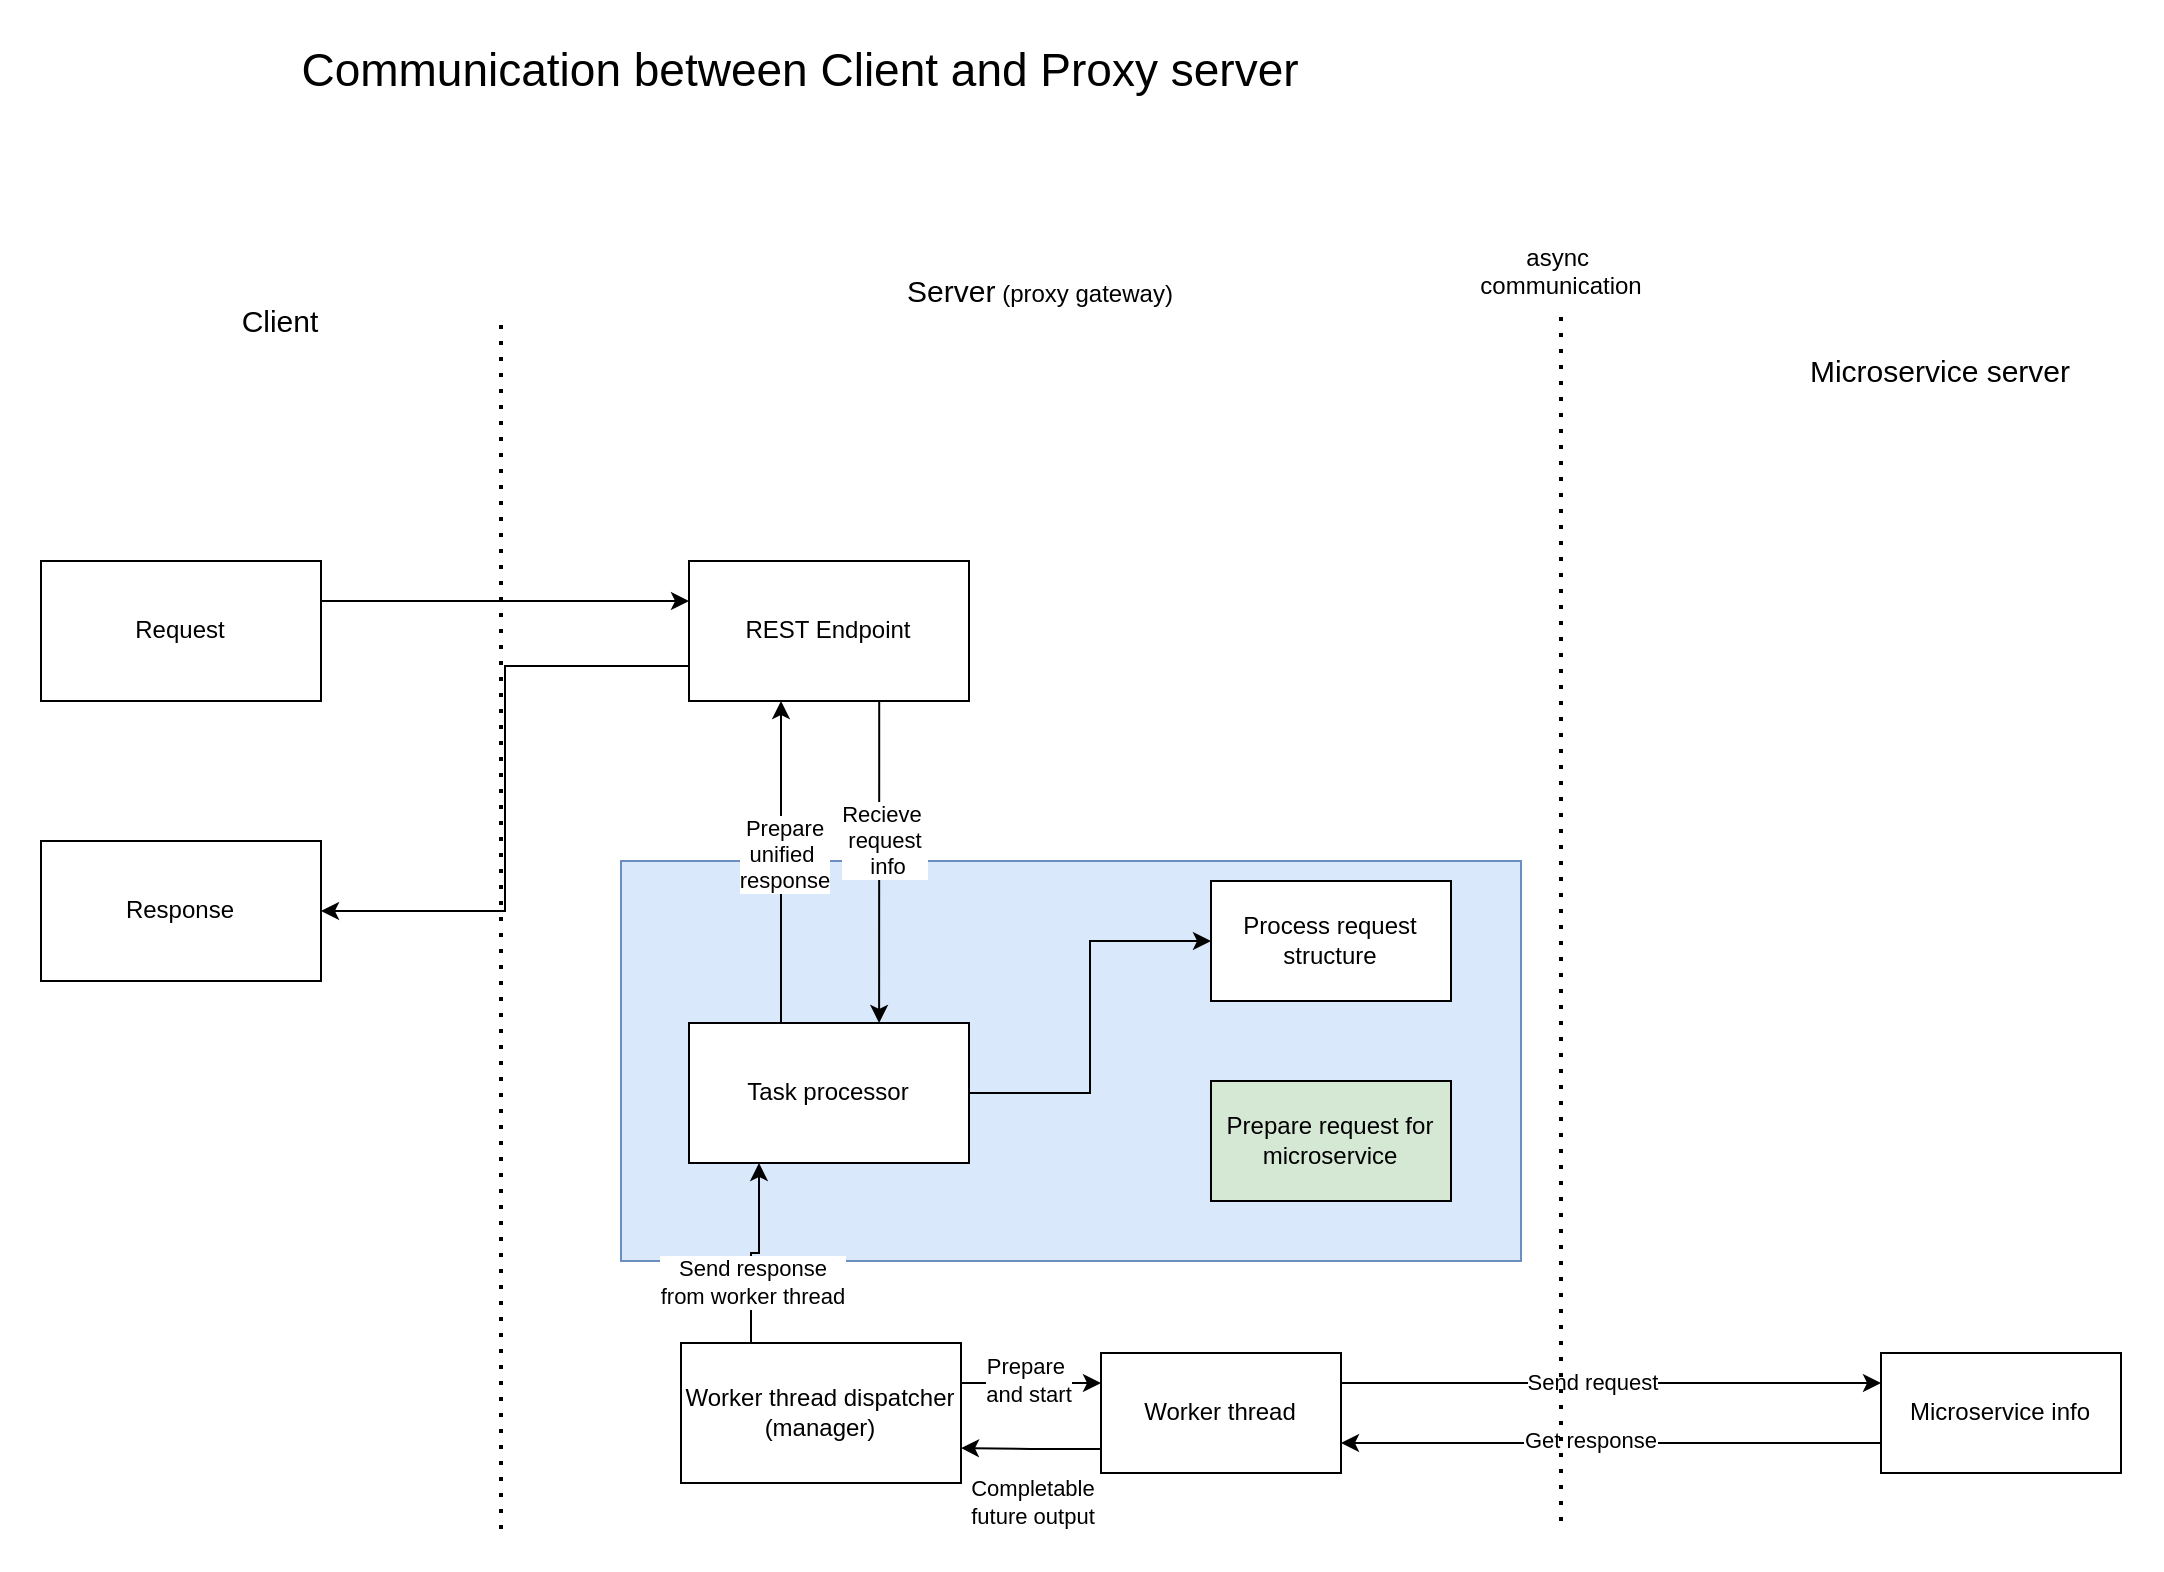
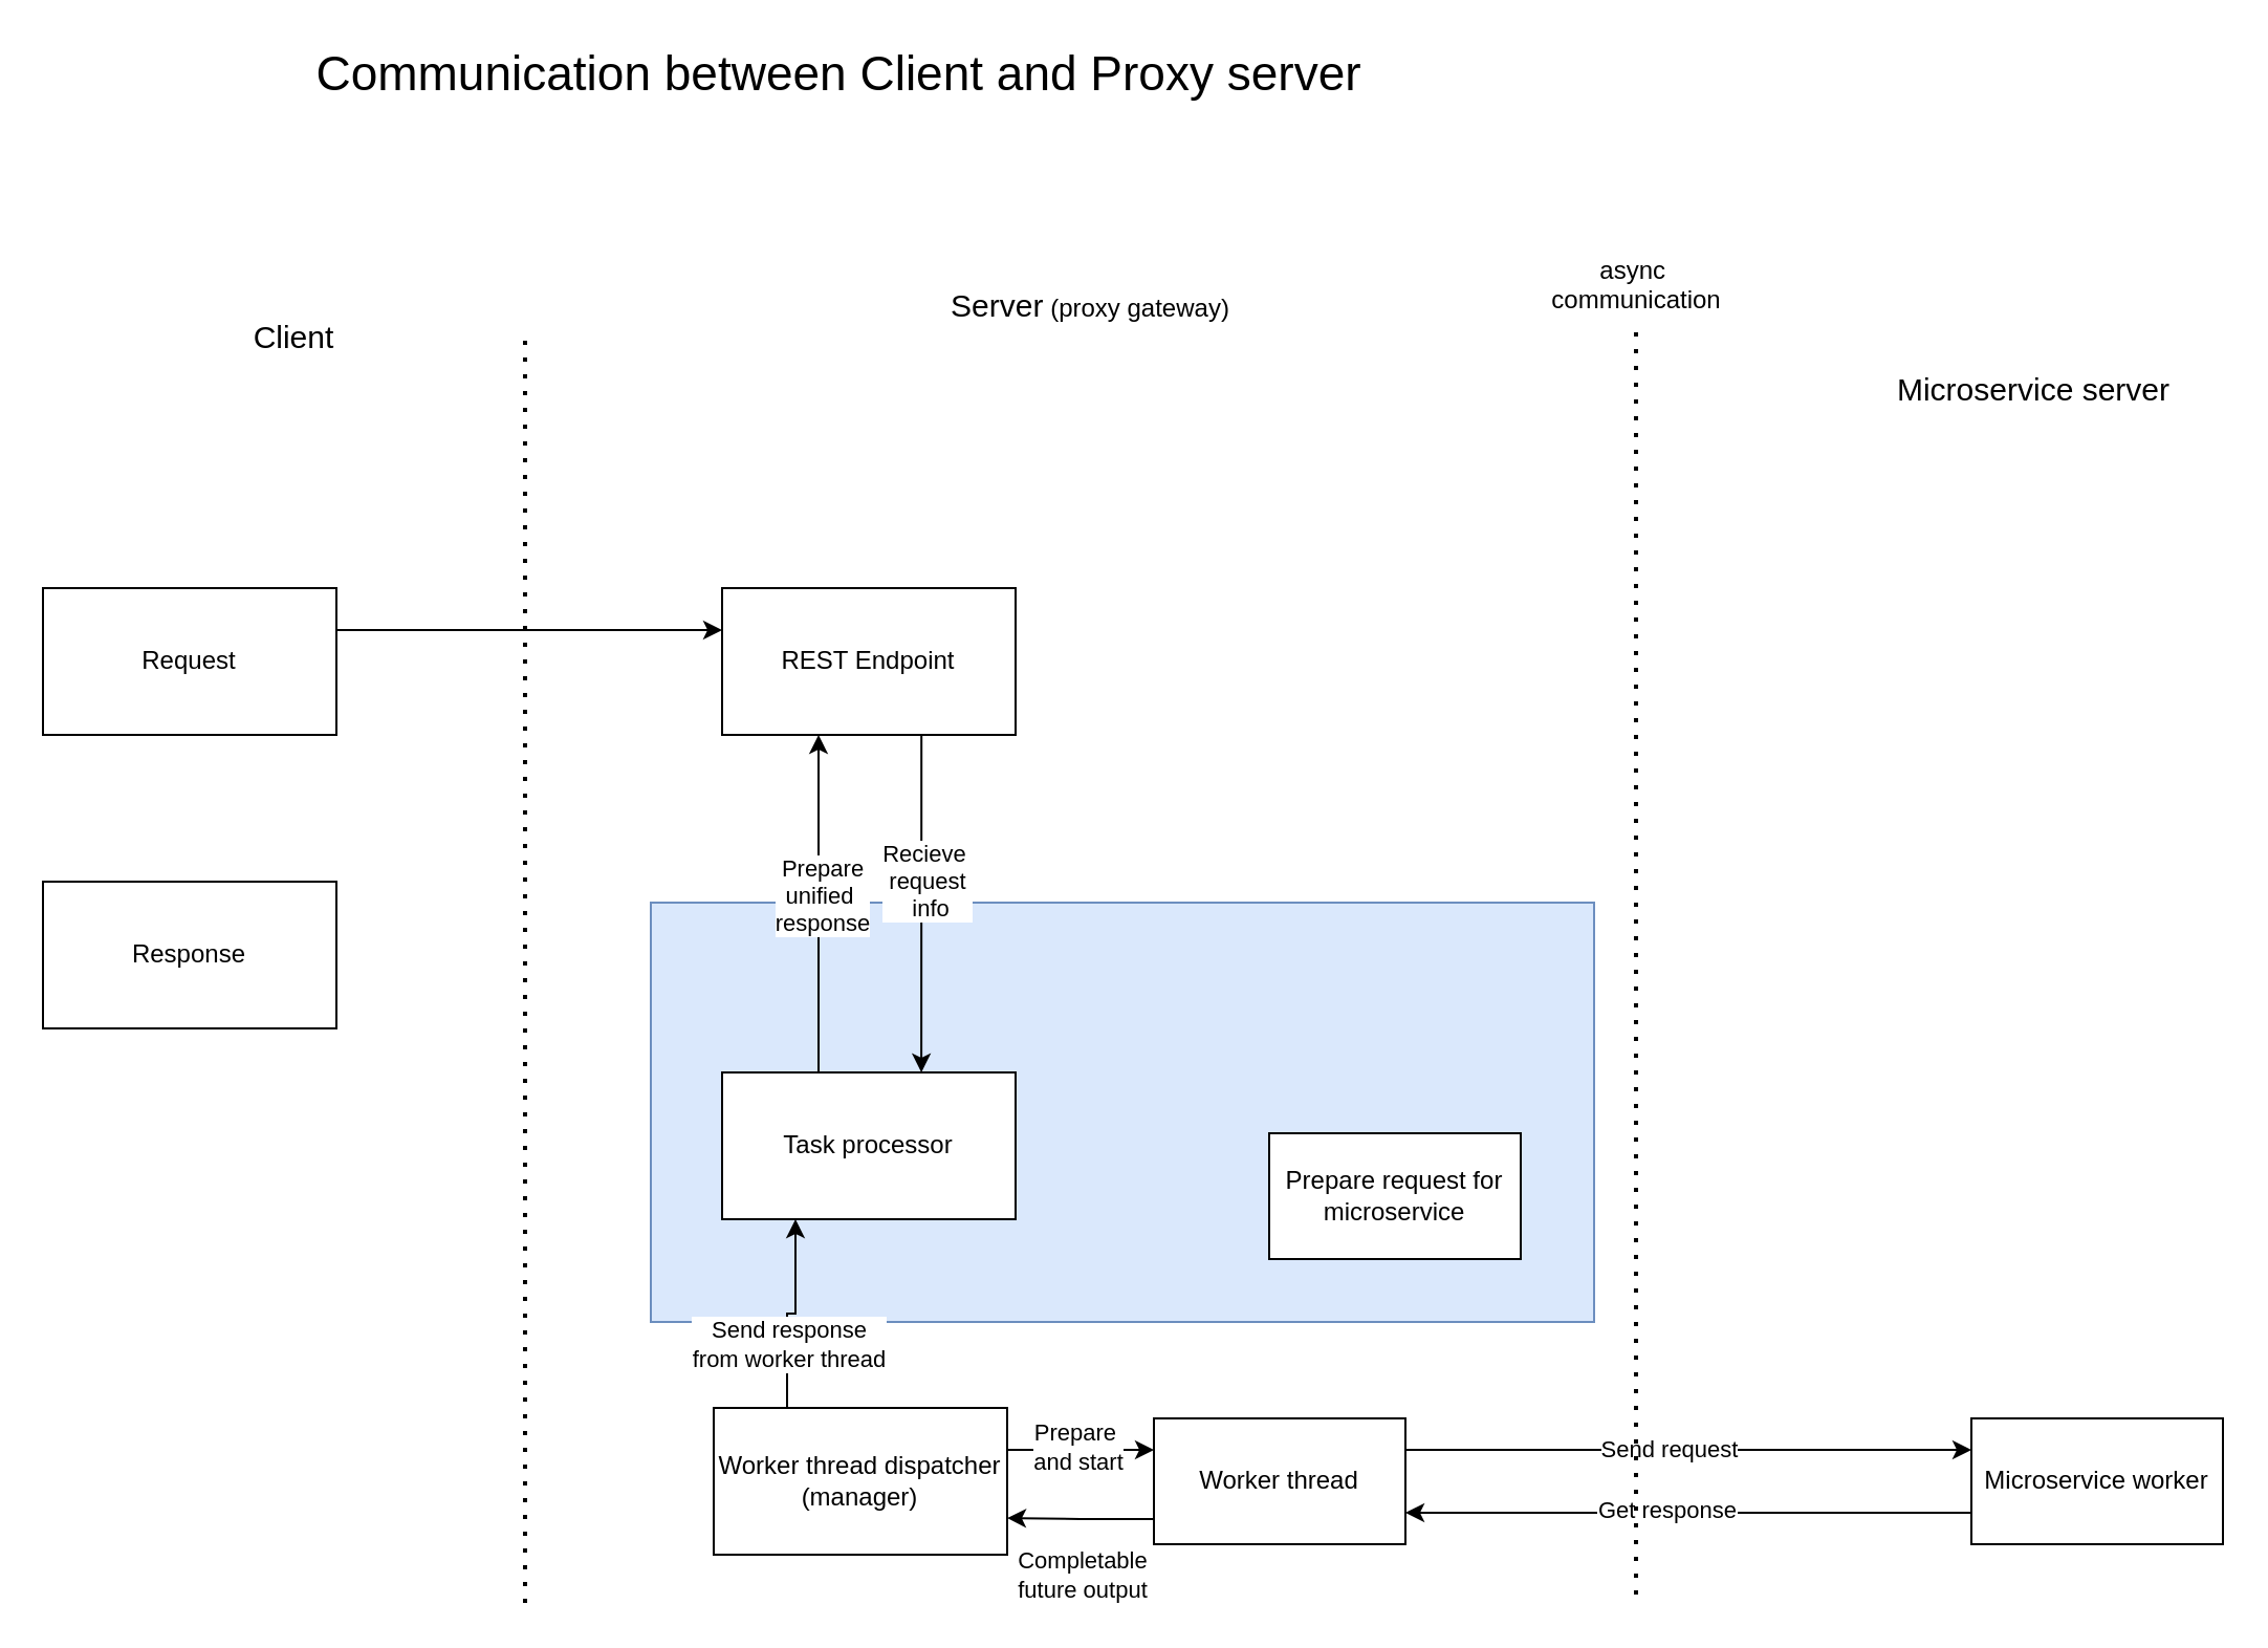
  <mxCell id="0" />
  <mxCell id="1" parent="0" />
  <mxCell id="2" value="&lt;div style=&quot;font-size: 13px;&quot;&gt;&lt;font style=&quot;font-size: 23px;&quot;&gt;Communication between Client and Proxy server&lt;/font&gt;&lt;/div&gt;" style="text;html=1;align=center;verticalAlign=middle;whiteSpace=wrap;rounded=0;" vertex="1" parent="1"><mxGeometry x="130" y="20" width="540" height="30" as="geometry" /></mxCell>
  <mxCell id="3" value="" style="group" vertex="1" connectable="0" parent="1"><mxGeometry x="20" y="280" width="140" height="70" as="geometry" /></mxCell>
  <mxCell id="4" value="" style="rounded=0;whiteSpace=wrap;html=1;" vertex="1" parent="3"><mxGeometry width="140" height="70" as="geometry" /></mxCell>
  <mxCell id="5" value="Request" style="text;html=1;align=center;verticalAlign=middle;whiteSpace=wrap;rounded=0;" vertex="1" parent="3"><mxGeometry width="140" height="70" as="geometry" /></mxCell>
  <mxCell id="6" value="" style="endArrow=classic;html=1;rounded=0;exitX=1;exitY=0.5;exitDx=0;exitDy=0;entryX=0;entryY=0.5;entryDx=0;entryDy=0;" edge="1" parent="1"><mxGeometry width="50" height="50" relative="1" as="geometry"><mxPoint x="160" y="300" as="sourcePoint" /><mxPoint x="344" y="300" as="targetPoint" /></mxGeometry></mxCell>
  <mxCell id="7" value="" style="group" vertex="1" connectable="0" parent="1"><mxGeometry x="344" y="280" width="216" height="70" as="geometry" /></mxCell>
  <mxCell id="8" value="" style="rounded=0;whiteSpace=wrap;html=1;" vertex="1" parent="7"><mxGeometry width="140" height="70" as="geometry" /></mxCell>
  <mxCell id="9" value="REST Endpoint" style="text;html=1;align=center;verticalAlign=middle;whiteSpace=wrap;rounded=0;" vertex="1" parent="7"><mxGeometry width="140" height="70" as="geometry" /></mxCell>
  <mxCell id="10" value="" style="endArrow=none;dashed=1;html=1;dashPattern=1 3;strokeWidth=2;rounded=0;" edge="1" parent="1"><mxGeometry width="50" height="50" relative="1" as="geometry"><mxPoint x="250" y="764" as="sourcePoint" /><mxPoint x="250" y="160" as="targetPoint" /></mxGeometry></mxCell>
  <mxCell id="11" value="&lt;font style=&quot;font-size: 15px;&quot;&gt;Client&lt;/font&gt;" style="text;html=1;align=center;verticalAlign=middle;whiteSpace=wrap;rounded=0;" vertex="1" parent="1"><mxGeometry x="110" y="145" width="60" height="30" as="geometry" /></mxCell>
  <mxCell id="12" value="" style="rounded=0;whiteSpace=wrap;html=1;fillColor=#dae8fc;strokeColor=#6c8ebf;" vertex="1" parent="1"><mxGeometry x="310" y="430" width="450" height="200" as="geometry" /></mxCell>
  <mxCell id="13" value="&lt;font style=&quot;font-size: 15px;&quot;&gt;Server&lt;/font&gt; (proxy gateway)" style="text;html=1;align=center;verticalAlign=middle;whiteSpace=wrap;rounded=0;" vertex="1" parent="1"><mxGeometry x="440" y="130" width="160" height="30" as="geometry" /></mxCell>
  <mxCell id="14" value="" style="edgeStyle=orthogonalEdgeStyle;rounded=0;orthogonalLoop=1;jettySize=auto;html=1;entryX=0.679;entryY=0;entryDx=0;entryDy=0;entryPerimeter=0;" edge="1" parent="1" source="9" target="18"><mxGeometry relative="1" as="geometry"><mxPoint x="414" y="435" as="targetPoint" /><Array as="points"><mxPoint x="440" y="385" /></Array></mxGeometry></mxCell>
  <mxCell id="15" value="&lt;div&gt;Recieve&amp;nbsp;&lt;/div&gt;&lt;div&gt;request&lt;/div&gt;&lt;div&gt;&amp;nbsp;info&lt;/div&gt;" style="edgeLabel;html=1;align=center;verticalAlign=middle;resizable=0;points=[];" vertex="1" connectable="0" parent="14"><mxGeometry x="-0.143" y="2" relative="1" as="geometry"><mxPoint as="offset" /></mxGeometry></mxCell>
  <mxCell id="16" value="" style="group" vertex="1" connectable="0" parent="1"><mxGeometry x="344" y="511" width="140" height="70" as="geometry" /></mxCell>
  <mxCell id="17" value="" style="rounded=0;whiteSpace=wrap;html=1;" vertex="1" parent="16"><mxGeometry width="140" height="70" as="geometry" /></mxCell>
  <mxCell id="18" value="Task processor" style="text;html=1;align=center;verticalAlign=middle;whiteSpace=wrap;rounded=0;" vertex="1" parent="16"><mxGeometry width="140" height="70" as="geometry" /></mxCell>
  <mxCell id="19" value="" style="group" vertex="1" connectable="0" parent="1"><mxGeometry x="20" y="420" width="140" height="70" as="geometry" /></mxCell>
  <mxCell id="20" value="" style="rounded=0;whiteSpace=wrap;html=1;" vertex="1" parent="19"><mxGeometry width="140" height="70" as="geometry" /></mxCell>
  <mxCell id="21" value="&lt;div&gt;Response&lt;/div&gt;" style="text;html=1;align=center;verticalAlign=middle;whiteSpace=wrap;rounded=0;" vertex="1" parent="19"><mxGeometry width="140" height="70" as="geometry" /></mxCell>
- <mxCell id="22" value="Process request structure" style="whiteSpace=wrap;html=1;" vertex="1" parent="1"><mxGeometry x="605" y="440" width="120" height="60" as="geometry" /></mxCell>
- <mxCell id="23" value="" style="edgeStyle=orthogonalEdgeStyle;rounded=0;orthogonalLoop=1;jettySize=auto;html=1;entryX=0;entryY=0.5;entryDx=0;entryDy=0;" edge="1" parent="1" source="18" target="22"><mxGeometry relative="1" as="geometry"><mxPoint x="550" y="481" as="targetPoint" /></mxGeometry></mxCell>
- <mxCell id="24" value="Prepare request for microservice" style="whiteSpace=wrap;html=1;fillColor=#d5e8d4;" vertex="1" parent="1"><mxGeometry x="605" y="540" width="120" height="60" as="geometry" /></mxCell>
+ <mxCell id="24" value="Prepare request for microservice" style="whiteSpace=wrap;html=1;" vertex="1" parent="1"><mxGeometry x="605" y="540" width="120" height="60" as="geometry" /></mxCell>
  <mxCell id="25" value="" style="group" vertex="1" connectable="0" parent="1"><mxGeometry x="340" y="671" width="140" height="70" as="geometry" /></mxCell>
  <mxCell id="26" value="" style="rounded=0;whiteSpace=wrap;html=1;" vertex="1" parent="25"><mxGeometry width="140" height="70" as="geometry" /></mxCell>
  <mxCell id="27" value="Worker thread dispatcher (manager)" style="text;html=1;align=center;verticalAlign=middle;whiteSpace=wrap;rounded=0;" vertex="1" parent="25"><mxGeometry width="140" height="70" as="geometry" /></mxCell>
  <mxCell id="28" value="" style="edgeStyle=orthogonalEdgeStyle;rounded=0;orthogonalLoop=1;jettySize=auto;html=1;" edge="1" parent="1" source="32" target="37"><mxGeometry relative="1" as="geometry"><Array as="points"><mxPoint x="810" y="691" /><mxPoint x="810" y="691" /></Array></mxGeometry></mxCell>
  <mxCell id="29" value="Send request" style="edgeLabel;html=1;align=center;verticalAlign=middle;resizable=0;points=[];" vertex="1" connectable="0" parent="28"><mxGeometry x="-0.074" y="1" relative="1" as="geometry"><mxPoint as="offset" /></mxGeometry></mxCell>
  <mxCell id="30" style="edgeStyle=orthogonalEdgeStyle;rounded=0;orthogonalLoop=1;jettySize=auto;html=1;exitX=0;exitY=0.75;exitDx=0;exitDy=0;entryX=1;entryY=0.75;entryDx=0;entryDy=0;" edge="1" parent="1" source="32" target="27"><mxGeometry relative="1" as="geometry"><mxPoint x="500" y="721" as="targetPoint" /><Array as="points"><mxPoint x="550" y="724" /><mxPoint x="515" y="724" /></Array></mxGeometry></mxCell>
  <mxCell id="31" value="&lt;div&gt;Completable&lt;/div&gt;&lt;div&gt;future output&lt;br&gt;&lt;/div&gt;" style="edgeLabel;html=1;align=center;verticalAlign=middle;resizable=0;points=[];" vertex="1" connectable="0" parent="30"><mxGeometry x="0.042" y="-2" relative="1" as="geometry"><mxPoint y="28" as="offset" /></mxGeometry></mxCell>
  <mxCell id="32" value="Worker thread" style="whiteSpace=wrap;html=1;" vertex="1" parent="1"><mxGeometry x="550" y="676" width="120" height="60" as="geometry" /></mxCell>
  <mxCell id="33" value="" style="edgeStyle=orthogonalEdgeStyle;rounded=0;orthogonalLoop=1;jettySize=auto;html=1;" edge="1" parent="1" source="27" target="32"><mxGeometry relative="1" as="geometry"><Array as="points"><mxPoint x="520" y="691" /><mxPoint x="520" y="691" /></Array></mxGeometry></mxCell>
  <mxCell id="34" value="&lt;div&gt;Prepare&amp;nbsp;&lt;/div&gt;&lt;div&gt;and start&lt;/div&gt;" style="edgeLabel;html=1;align=center;verticalAlign=middle;resizable=0;points=[];" vertex="1" connectable="0" parent="33"><mxGeometry x="-0.057" y="2" relative="1" as="geometry"><mxPoint as="offset" /></mxGeometry></mxCell>
  <mxCell id="35" value="" style="edgeStyle=orthogonalEdgeStyle;rounded=0;orthogonalLoop=1;jettySize=auto;html=1;entryX=1;entryY=0.75;entryDx=0;entryDy=0;" edge="1" parent="1" source="37" target="32"><mxGeometry relative="1" as="geometry"><mxPoint x="840" y="706" as="targetPoint" /><Array as="points"><mxPoint x="870" y="721" /><mxPoint x="870" y="721" /></Array></mxGeometry></mxCell>
  <mxCell id="36" value="Get response" style="edgeLabel;html=1;align=center;verticalAlign=middle;resizable=0;points=[];" vertex="1" connectable="0" parent="35"><mxGeometry x="0.082" y="-2" relative="1" as="geometry"><mxPoint as="offset" /></mxGeometry></mxCell>
- <mxCell id="37" value="Microservice info" style="whiteSpace=wrap;html=1;" vertex="1" parent="1"><mxGeometry x="940" y="676" width="120" height="60" as="geometry" /></mxCell>
+ <mxCell id="37" value="Microservice worker" style="whiteSpace=wrap;html=1;" vertex="1" parent="1"><mxGeometry x="940" y="676" width="120" height="60" as="geometry" /></mxCell>
  <mxCell id="38" value="" style="edgeStyle=orthogonalEdgeStyle;rounded=0;orthogonalLoop=1;jettySize=auto;html=1;" edge="1" parent="1" source="18" target="9"><mxGeometry relative="1" as="geometry"><Array as="points"><mxPoint x="390" y="390" /><mxPoint x="390" y="390" /></Array></mxGeometry></mxCell>
  <mxCell id="39" value="&lt;div&gt;Prepare&lt;/div&gt;&lt;div&gt;unified&amp;nbsp;&lt;/div&gt;&lt;div&gt;response&lt;br&gt;&lt;/div&gt;" style="edgeLabel;html=1;align=center;verticalAlign=middle;resizable=0;points=[];" vertex="1" connectable="0" parent="38"><mxGeometry x="0.057" y="-1" relative="1" as="geometry"><mxPoint as="offset" /></mxGeometry></mxCell>
  <mxCell id="40" value="" style="endArrow=none;dashed=1;html=1;dashPattern=1 3;strokeWidth=2;rounded=0;" edge="1" parent="1"><mxGeometry width="50" height="50" relative="1" as="geometry"><mxPoint x="780" y="760" as="sourcePoint" /><mxPoint x="780" y="156" as="targetPoint" /></mxGeometry></mxCell>
  <mxCell id="41" value="&lt;font style=&quot;font-size: 15px;&quot;&gt;Microservice server&lt;/font&gt;" style="text;html=1;align=center;verticalAlign=middle;whiteSpace=wrap;rounded=0;" vertex="1" parent="1"><mxGeometry x="890" y="170" width="160" height="30" as="geometry" /></mxCell>
  <mxCell id="42" value="&lt;div&gt;async&amp;nbsp;&lt;/div&gt;&lt;div&gt;communication&lt;/div&gt;&lt;div&gt;&lt;br&gt;&lt;/div&gt;" style="text;html=1;align=center;verticalAlign=middle;resizable=0;points=[];autosize=1;strokeColor=none;fillColor=none;" vertex="1" parent="1"><mxGeometry x="725" y="113" width="110" height="60" as="geometry" /></mxCell>
  <mxCell id="43" style="edgeStyle=orthogonalEdgeStyle;rounded=0;orthogonalLoop=1;jettySize=auto;html=1;exitX=0.25;exitY=0;exitDx=0;exitDy=0;entryX=0.25;entryY=1;entryDx=0;entryDy=0;" edge="1" parent="1" source="27" target="18"><mxGeometry relative="1" as="geometry" /></mxCell>
  <mxCell id="44" value="&lt;div&gt;Send response&lt;/div&gt;&lt;div&gt;from worker thread&lt;br&gt; &lt;/div&gt;" style="edgeLabel;html=1;align=center;verticalAlign=middle;resizable=0;points=[];" vertex="1" connectable="0" parent="43"><mxGeometry x="-0.34" relative="1" as="geometry"><mxPoint as="offset" /></mxGeometry></mxCell>
- <mxCell id="45" style="edgeStyle=orthogonalEdgeStyle;rounded=0;orthogonalLoop=1;jettySize=auto;html=1;exitX=0;exitY=0.75;exitDx=0;exitDy=0;entryX=1;entryY=0.5;entryDx=0;entryDy=0;" edge="1" parent="1" source="9" target="21"><mxGeometry relative="1" as="geometry" /></mxCell>
